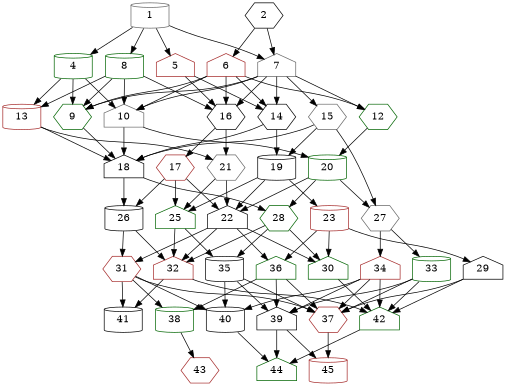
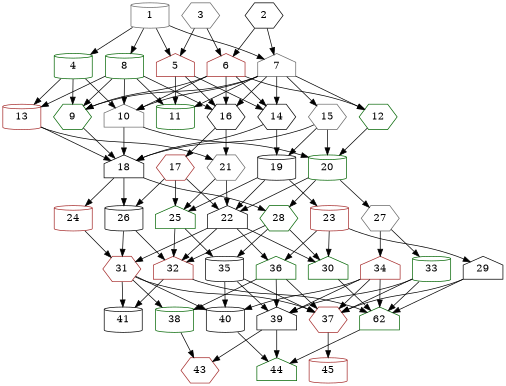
  digraph {
    node [alpha=0.02 color=darkgreen shape=cylinder]
    1 [alpha=0.03 color=gray40 expect_size=45878272]
    4 [alpha=0.17 expect_size=44332032]
    5 [alpha=0.16 color=brown expect_size=8216576 shape=house]
    7 [color=gray40 expect_size=16082944 shape=house]
    8 [expect_size=28906496]
    9 [alpha=0.10 expect_size=52424704 shape=hexagon]
    10 [color=gray40 expect_size=43029504 shape=house]
    13 [alpha=0.06 color=brown expect_size=22724608]
+   11 [alpha=0.10 expect_size=11589632]
    14 [alpha=0.08 color=black expect_size=6636544 shape=hexagon]
    16 [color=black expect_size=36763648 shape=hexagon]
    12 [alpha=0.04 expect_size=19807232 shape=hexagon]
    15 [alpha=0.10 color=gray40 expect_size=47262720 shape=hexagon]
    18 [alpha=0.07 color=black expect_size=40167424 shape=house]
    20 [expect_size=19744768]
    21 [alpha=0.16 color=gray40 expect_size=24630272 shape=hexagon]
    19 [alpha=0.04 color=black expect_size=43878400]
    17 [alpha=0.06 color=brown expect_size=36613120 shape=hexagon]
    2 [alpha=0.01 color=black expect_size=48389120 shape=hexagon]
    6 [alpha=0.20 color=brown expect_size=43525120 shape=house]
+   3 [alpha=0.13 color=gray40 expect_size=25664512 shape=hexagon]
    26 [alpha=0.04 color=black expect_size=20347904]
+   24 [alpha=0.09 color=brown expect_size=26287104]
    28 [alpha=0.15 expect_size=39677952 shape=hexagon]
    22 [alpha=0.09 color=black expect_size=49074176 shape=house]
    27 [alpha=0.05 color=gray40 expect_size=25210880 shape=hexagon]
    25 [alpha=0.09 expect_size=44176384 shape=house]
    23 [alpha=0.11 color=brown expect_size=12439552]
    31 [alpha=0.01 color=brown expect_size=22235136 shape=hexagon]
    32 [alpha=0.16 color=brown expect_size=13779968 shape=house]
    30 [alpha=0.12 expect_size=18209792 shape=house]
    35 [alpha=0.03 color=black expect_size=36829184]
    36 [alpha=0.17 expect_size=10337280 shape=house]
    33 [alpha=0.19 expect_size=35989504]
    34 [color=brown expect_size=14913536 shape=house]
    29 [alpha=0.05 color=black expect_size=8253440 shape=house]
-   42 [alpha=0.16 expect_size=16156672 shape=house]
+   42 [alpha=0.16 expect_size=16156672 shape=house label=62]
    37 [alpha=0.05 color=brown expect_size=20908032 shape=hexagon]
    38 [alpha=0.07 expect_size=32194560]
    40 [alpha=0.11 color=black expect_size=33533952]
    41 [alpha=0.05 color=black expect_size=14183424]
    39 [alpha=0.06 color=black expect_size=20675584 shape=house]
    44 [alpha=0.15 expect_size=50882560 shape=house]
    45 [alpha=0.15 color=brown expect_size=8139776]
    43 [alpha=0.11 color=brown expect_size=6834176 shape=hexagon]
    1 -> 4
    1 -> 5
    1 -> 7
    1 -> 8
    4 -> 9
    4 -> 10
    4 -> 13
+   5 -> 11
    5 -> 14
    5 -> 16
    7 -> 9
    7 -> 10
+   7 -> 11
    7 -> 14
    7 -> 16
    7 -> 12
    7 -> 15
    8 -> 9
    8 -> 10
    8 -> 13
+   8 -> 11
    8 -> 16
    9 -> 18
    10 -> 18
    10 -> 20
    13 -> 18
    13 -> 21
    14 -> 18
    14 -> 19
    16 -> 21
    16 -> 17
    12 -> 20
    15 -> 18
-   15 -> 27
+   15 -> 20
    15 -> 19
    18 -> 26
+   18 -> 24
    18 -> 28
    20 -> 28
    20 -> 22
    20 -> 27
    21 -> 22
    21 -> 25
    19 -> 22
    19 -> 25
    19 -> 23
    17 -> 26
    17 -> 22
    17 -> 25
    2 -> 7
    2 -> 6
    6 -> 9
    6 -> 10
    6 -> 14
    6 -> 16
    6 -> 12
+   3 -> 5
+   3 -> 6
    26 -> 31
    26 -> 32
+   24 -> 31
    28 -> 32
    28 -> 30
    28 -> 35
    22 -> 31
    22 -> 32
    22 -> 30
    22 -> 36
    27 -> 33
    27 -> 34
    25 -> 32
    25 -> 35
    23 -> 30
    23 -> 36
    23 -> 29
    31 -> 37
    31 -> 38
    31 -> 40
    31 -> 41
    32 -> 42
    32 -> 41
    30 -> 42
    35 -> 37
    35 -> 40
    35 -> 39
    36 -> 37
    36 -> 38
    36 -> 39
    33 -> 42
    33 -> 37
    33 -> 39
    34 -> 42
    34 -> 37
    34 -> 40
    34 -> 39
    29 -> 42
    29 -> 37
    42 -> 44
    37 -> 45
    38 -> 43
    40 -> 44
    39 -> 44
-   39 -> 45
+   39 -> 43
  }
